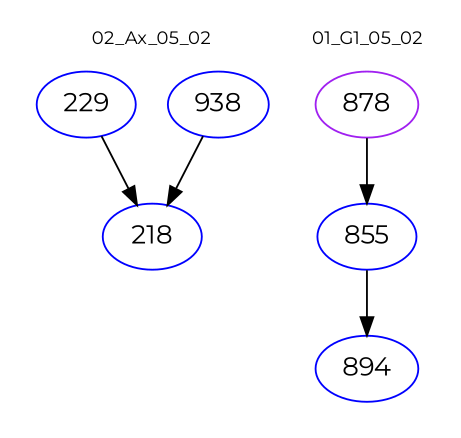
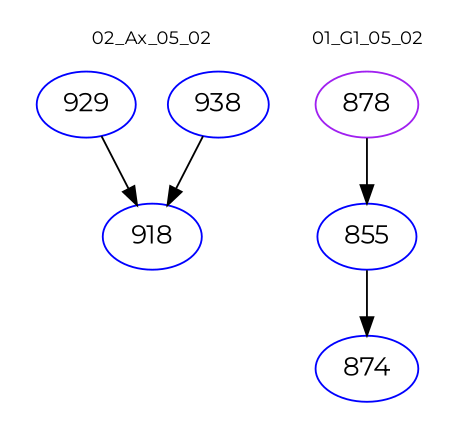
  digraph {
    fontname=Montserrat
    node [color=blue fontname=Montserrat]
    edge [color=black fontname=Montserrat]
    n1 [label=938]
-   n2 [label=218]
-   n3 [label=229]
+   n2 [label=918]
+   n3 [label=929]
    n4 [color=purple label=878]
    n5 [label=855]
-   n6 [label=894]
+   n6 [label=874]
    subgraph cluster_1 {
      color=white
      fontsize=10
      label="02_Ax_05_02"
      n1
      n2
      n3
    }
    subgraph cluster_2 {
      color=white
      fontsize=10
      label="01_G1_05_02"
      n4
      n5
      n6
    }
    n1 -> n2
    n3 -> n2
    n4 -> n5
    n5 -> n6
  }
